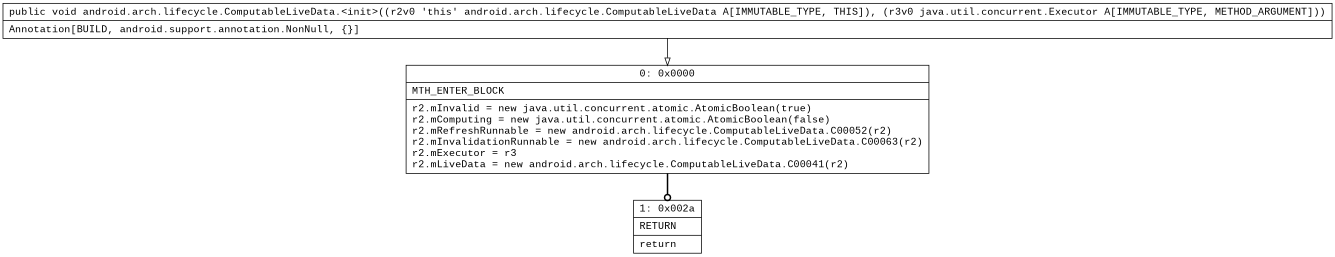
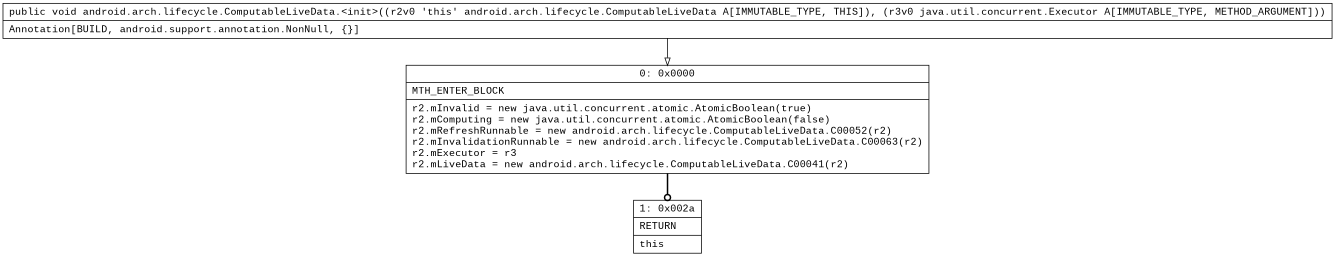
  digraph {
    fontname="Liberation Mono"
    node [shape=record fontname="Liberation Mono"]
    edge [fontname="Liberation Mono"]
    n1 [label="{0\:\ 0x0000|MTH_ENTER_BLOCK\l|r2.mInvalid = new java.util.concurrent.atomic.AtomicBoolean(true)\lr2.mComputing = new java.util.concurrent.atomic.AtomicBoolean(false)\lr2.mRefreshRunnable = new android.arch.lifecycle.ComputableLiveData.C00052(r2)\lr2.mInvalidationRunnable = new android.arch.lifecycle.ComputableLiveData.C00063(r2)\lr2.mExecutor = r3\lr2.mLiveData = new android.arch.lifecycle.ComputableLiveData.C00041(r2)\l}"]
-   n2 [label="{1\:\ 0x002a|RETURN\l|return\l}"]
+   n2 [label="{1\:\ 0x002a|RETURN\l|this\l}"]
    n3 [label="{public void android.arch.lifecycle.ComputableLiveData.\<init\>((r2v0 'this' android.arch.lifecycle.ComputableLiveData A[IMMUTABLE_TYPE, THIS]), (r3v0 java.util.concurrent.Executor A[IMMUTABLE_TYPE, METHOD_ARGUMENT]))  | Annotation[BUILD, android.support.annotation.NonNull, \{\}]\l}"]
    n1 -> n2 [style=bold arrowhead=odot]
    n3 -> n1 [style=solid arrowhead=onormal]
  }
